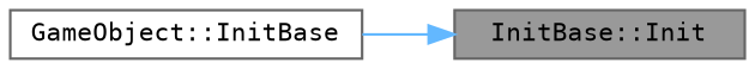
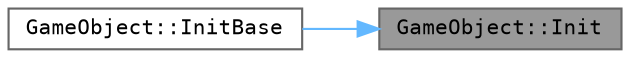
  digraph {
    rankdir=RL
    fontname="DejaVu Sans Mono"
    node [fontname="DejaVu Sans Mono" fontsize=10 shape=box style=filled]
-   n1 [color=gray40 fillcolor=grey60 fontcolor=black height=0.2 label="InitBase::Init" width=0.4]
+   n1 [color=gray40 fillcolor=grey60 fontcolor=black height=0.2 label="GameObject::Init" width=0.4]
    n2 [color=grey40 fillcolor=white height=0.2 label="GameObject::InitBase" width=0.4]
    n1 -> n2 [color=steelblue1 dir=back fontname="DejaVu Sans Mono" fontsize=10 labelfontname=Helvetica labelfontsize=10 style=solid]
  }
